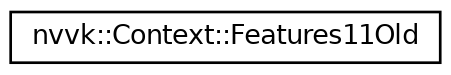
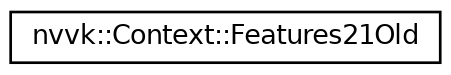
  digraph {
    rankdir=LR
-   n1 [color=black fillcolor=white fontname=Helvetica fontsize=10 height=0.2 label="nvvk::Context::Features11Old" shape=record style=filled width=0.4]
+   n1 [color=black fillcolor=white fontname=Helvetica fontsize=10 height=0.2 label="nvvk::Context::Features21Old" shape=record style=filled width=0.4]
  }
